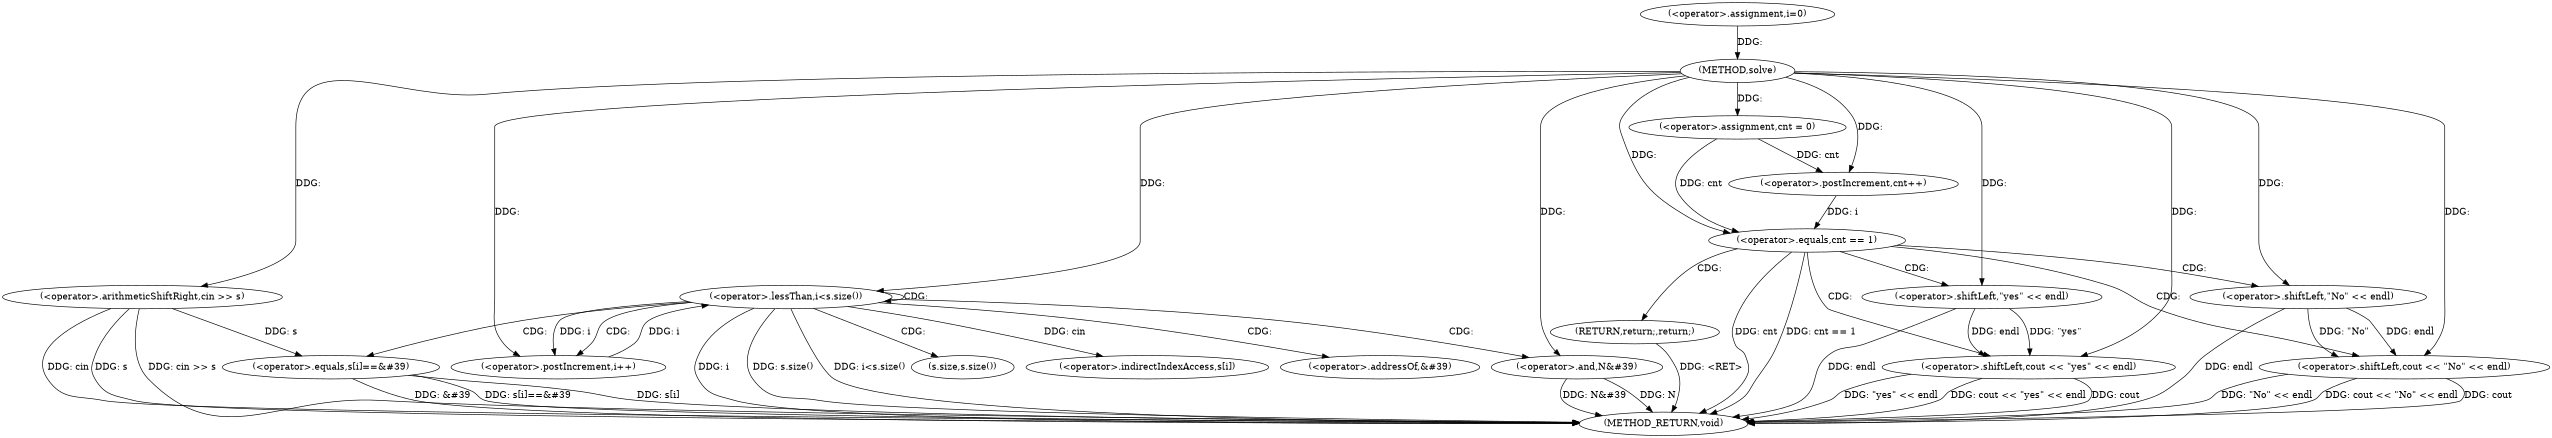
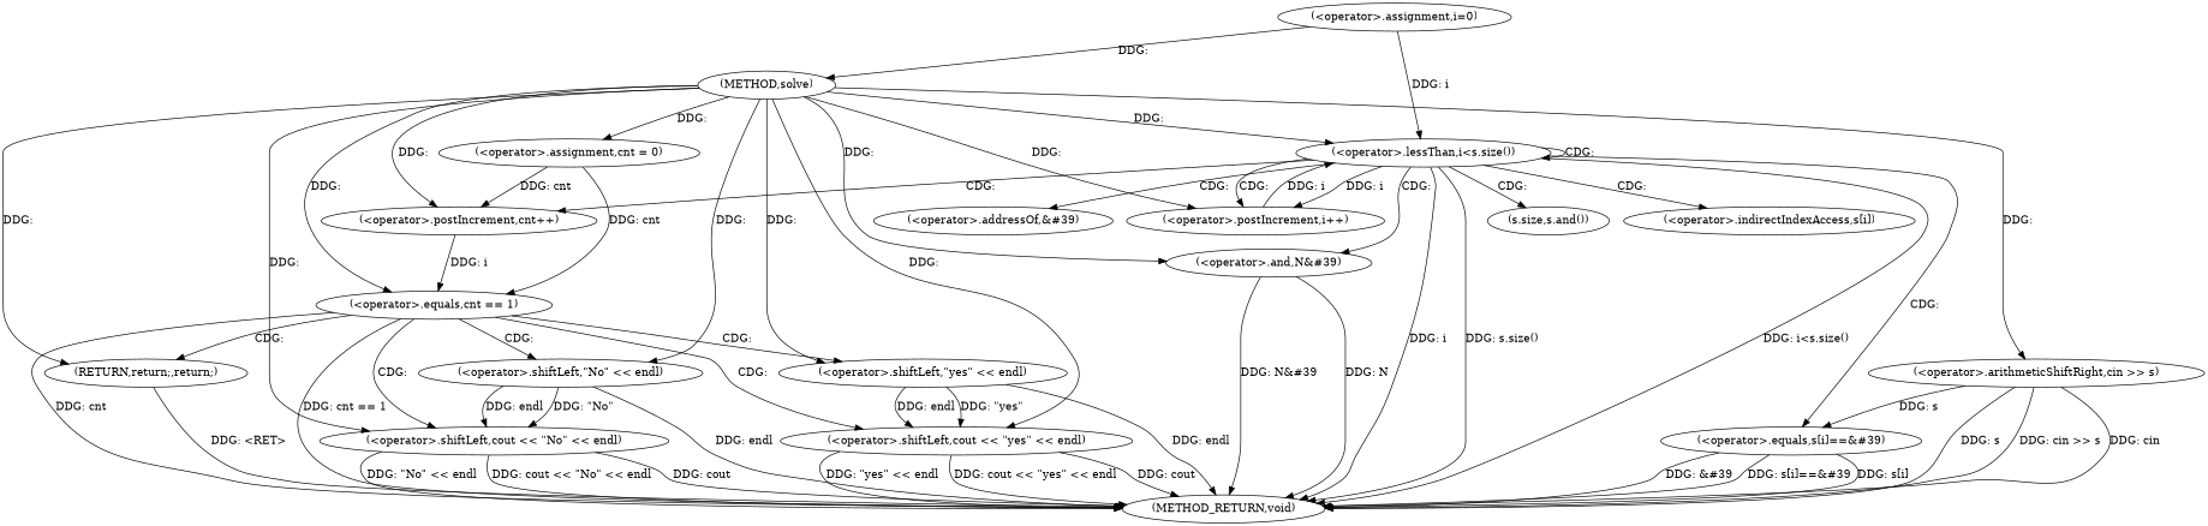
  digraph {
    n1 [label="(METHOD,solve)"]
    n2 [label="(<operator>.arithmeticShiftRight,cin >> s)"]
    n3 [label="(<operator>.assignment,cnt = 0)"]
    n4 [label="(<operator>.shiftLeft,cout << \"yes\" << endl)"]
    n5 [label="(<operator>.lessThan,i<s.size())"]
    n6 [label="(<operator>.postIncrement,i++)"]
    n7 [label="(<operator>.equals,cnt == 1)"]
    n8 [label="(<operator>.and,N&#39)"]
    n9 [label="(<operator>.shiftLeft,cout << \"No\" << endl)"]
    n10 [label="(RETURN,return;,return;)"]
    n11 [label="(<operator>.shiftLeft,\"yes\" << endl)"]
    n12 [label="(<operator>.postIncrement,cnt++)"]
    n13 [label="(<operator>.shiftLeft,\"No\" << endl)"]
    n14 [label="(METHOD_RETURN,void)"]
    n15 [label="(<operator>.equals,s[i]==&#39)"]
    n16 [label="(<operator>.assignment,i=0)"]
-   n17 [label="(s.size,s.size())"]
+   n17 [label="(s.size,s.and())"]
    n18 [label="(<operator>.indirectIndexAccess,s[i])"]
    n19 [label="(<operator>.addressOf,&#39)"]
    n1 -> n2 [label="DDG: "]
    n1 -> n3 [label="DDG: "]
    n1 -> n4 [label="DDG: "]
    n1 -> n5 [label="DDG: "]
    n1 -> n6 [label="DDG: "]
    n1 -> n7 [label="DDG: "]
    n1 -> n8 [label="DDG: "]
    n1 -> n9 [label="DDG: "]
+   n1 -> n10 [label="DDG: "]
    n1 -> n11 [label="DDG: "]
    n1 -> n12 [label="DDG: "]
    n1 -> n13 [label="DDG: "]
    n2 -> n14 [label="DDG: s"]
    n2 -> n14 [label="DDG: cin >> s"]
    n2 -> n14 [label="DDG: cin"]
    n2 -> n15 [label="DDG: s"]
    n3 -> n7 [label="DDG: cnt"]
    n3 -> n12 [label="DDG: cnt"]
    n4 -> n14 [label="DDG: cout"]
    n4 -> n14 [label="DDG: \"yes\" << endl"]
    n4 -> n14 [label="DDG: cout << \"yes\" << endl"]
    n5 -> n5 [label="CDG: "]
    n5 -> n6 [label="DDG: i"]
    n5 -> n6 [label="CDG: "]
    n5 -> n8 [label="CDG: "]
+   n5 -> n12 [label="CDG: "]
    n5 -> n14 [label="DDG: i"]
    n5 -> n14 [label="DDG: s.size()"]
    n5 -> n14 [label="DDG: i<s.size()"]
    n5 -> n15 [label="CDG: "]
    n5 -> n17 [label="CDG: "]
-   n5 -> n18 [label="DDG: cin"]
+   n5 -> n18 [label="CDG: "]
    n5 -> n19 [label="CDG: "]
    n6 -> n5 [label="DDG: i"]
    n7 -> n4 [label="CDG: "]
    n7 -> n9 [label="CDG: "]
    n7 -> n10 [label="CDG: "]
    n7 -> n11 [label="CDG: "]
    n7 -> n13 [label="CDG: "]
    n7 -> n14 [label="DDG: cnt"]
    n7 -> n14 [label="DDG: cnt == 1"]
    n8 -> n14 [label="DDG: N&#39"]
    n8 -> n14 [label="DDG: N"]
    n9 -> n14 [label="DDG: cout"]
    n9 -> n14 [label="DDG: \"No\" << endl"]
    n9 -> n14 [label="DDG: cout << \"No\" << endl"]
    n10 -> n14 [label="DDG: <RET>"]
    n11 -> n4 [label="DDG: \"yes\""]
    n11 -> n4 [label="DDG: endl"]
    n11 -> n14 [label="DDG: endl"]
    n12 -> n7 [label="DDG: i"]
    n13 -> n9 [label="DDG: \"No\""]
    n13 -> n9 [label="DDG: endl"]
    n13 -> n14 [label="DDG: endl"]
    n15 -> n14 [label="DDG: s[i]"]
    n15 -> n14 [label="DDG: &#39"]
    n15 -> n14 [label="DDG: s[i]==&#39"]
    n16 -> n1 [label="DDG: "]
+   n16 -> n5 [label="DDG: i"]
  }
